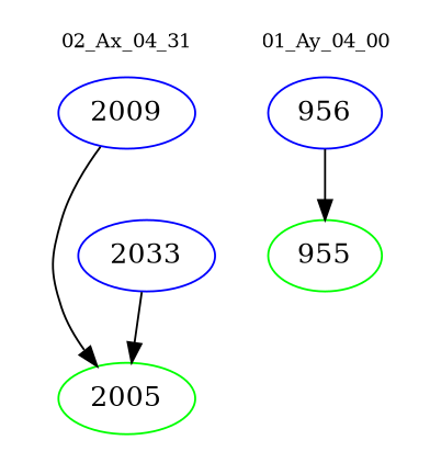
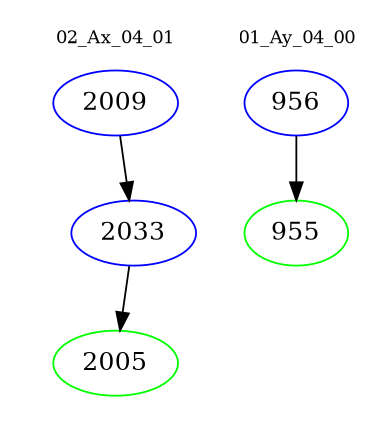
  digraph {
    node [color=blue]
    edge [color=black]
    n1 [label=2009]
    n2 [color=green label=2005]
    n3 [label=2033]
    n4 [label=956]
    n5 [color=green label=955]
    subgraph cluster_1 {
      color=white
      fontsize=10
-     label="02_Ax_04_31"
+     label="02_Ax_04_01"
      n1
      n2
      n3
    }
    subgraph cluster_2 {
      color=white
      fontsize=10
      label="01_Ay_04_00"
      n4
      n5
    }
-   n1 -> n2
+   n1 -> n3
    n3 -> n2
    n4 -> n5
  }
